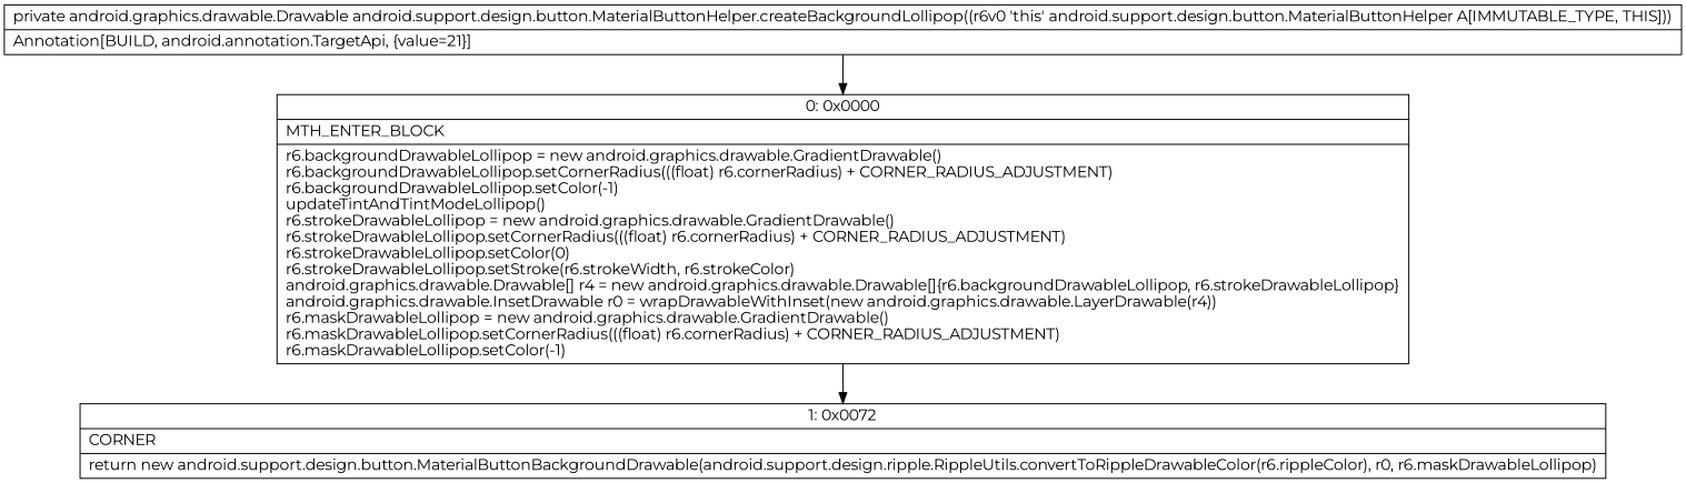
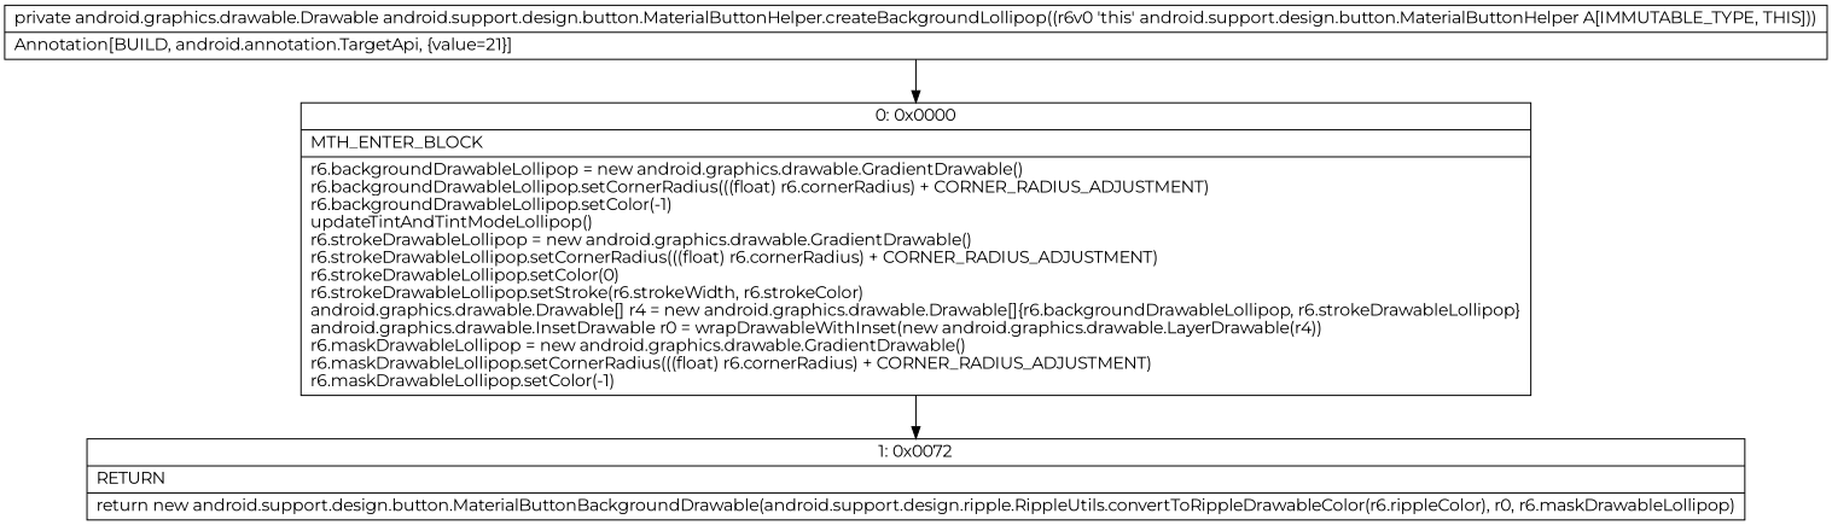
  digraph {
    fontname=Montserrat
    node [shape=record fontname=Montserrat]
    edge [fontname=Montserrat]
    n1 [label="{0\:\ 0x0000|MTH_ENTER_BLOCK\l|r6.backgroundDrawableLollipop = new android.graphics.drawable.GradientDrawable()\lr6.backgroundDrawableLollipop.setCornerRadius(((float) r6.cornerRadius) + CORNER_RADIUS_ADJUSTMENT)\lr6.backgroundDrawableLollipop.setColor(\-1)\lupdateTintAndTintModeLollipop()\lr6.strokeDrawableLollipop = new android.graphics.drawable.GradientDrawable()\lr6.strokeDrawableLollipop.setCornerRadius(((float) r6.cornerRadius) + CORNER_RADIUS_ADJUSTMENT)\lr6.strokeDrawableLollipop.setColor(0)\lr6.strokeDrawableLollipop.setStroke(r6.strokeWidth, r6.strokeColor)\landroid.graphics.drawable.Drawable[] r4 = new android.graphics.drawable.Drawable[]\{r6.backgroundDrawableLollipop, r6.strokeDrawableLollipop\}\landroid.graphics.drawable.InsetDrawable r0 = wrapDrawableWithInset(new android.graphics.drawable.LayerDrawable(r4))\lr6.maskDrawableLollipop = new android.graphics.drawable.GradientDrawable()\lr6.maskDrawableLollipop.setCornerRadius(((float) r6.cornerRadius) + CORNER_RADIUS_ADJUSTMENT)\lr6.maskDrawableLollipop.setColor(\-1)\l}"]
-   n2 [label="{1\:\ 0x0072|CORNER\l|return new android.support.design.button.MaterialButtonBackgroundDrawable(android.support.design.ripple.RippleUtils.convertToRippleDrawableColor(r6.rippleColor), r0, r6.maskDrawableLollipop)\l}"]
+   n2 [label="{1\:\ 0x0072|RETURN\l|return new android.support.design.button.MaterialButtonBackgroundDrawable(android.support.design.ripple.RippleUtils.convertToRippleDrawableColor(r6.rippleColor), r0, r6.maskDrawableLollipop)\l}"]
    n3 [label="{private android.graphics.drawable.Drawable android.support.design.button.MaterialButtonHelper.createBackgroundLollipop((r6v0 'this' android.support.design.button.MaterialButtonHelper A[IMMUTABLE_TYPE, THIS]))  | Annotation[BUILD, android.annotation.TargetApi, \{value=21\}]\l}"]
    n1 -> n2
    n3 -> n1
  }
